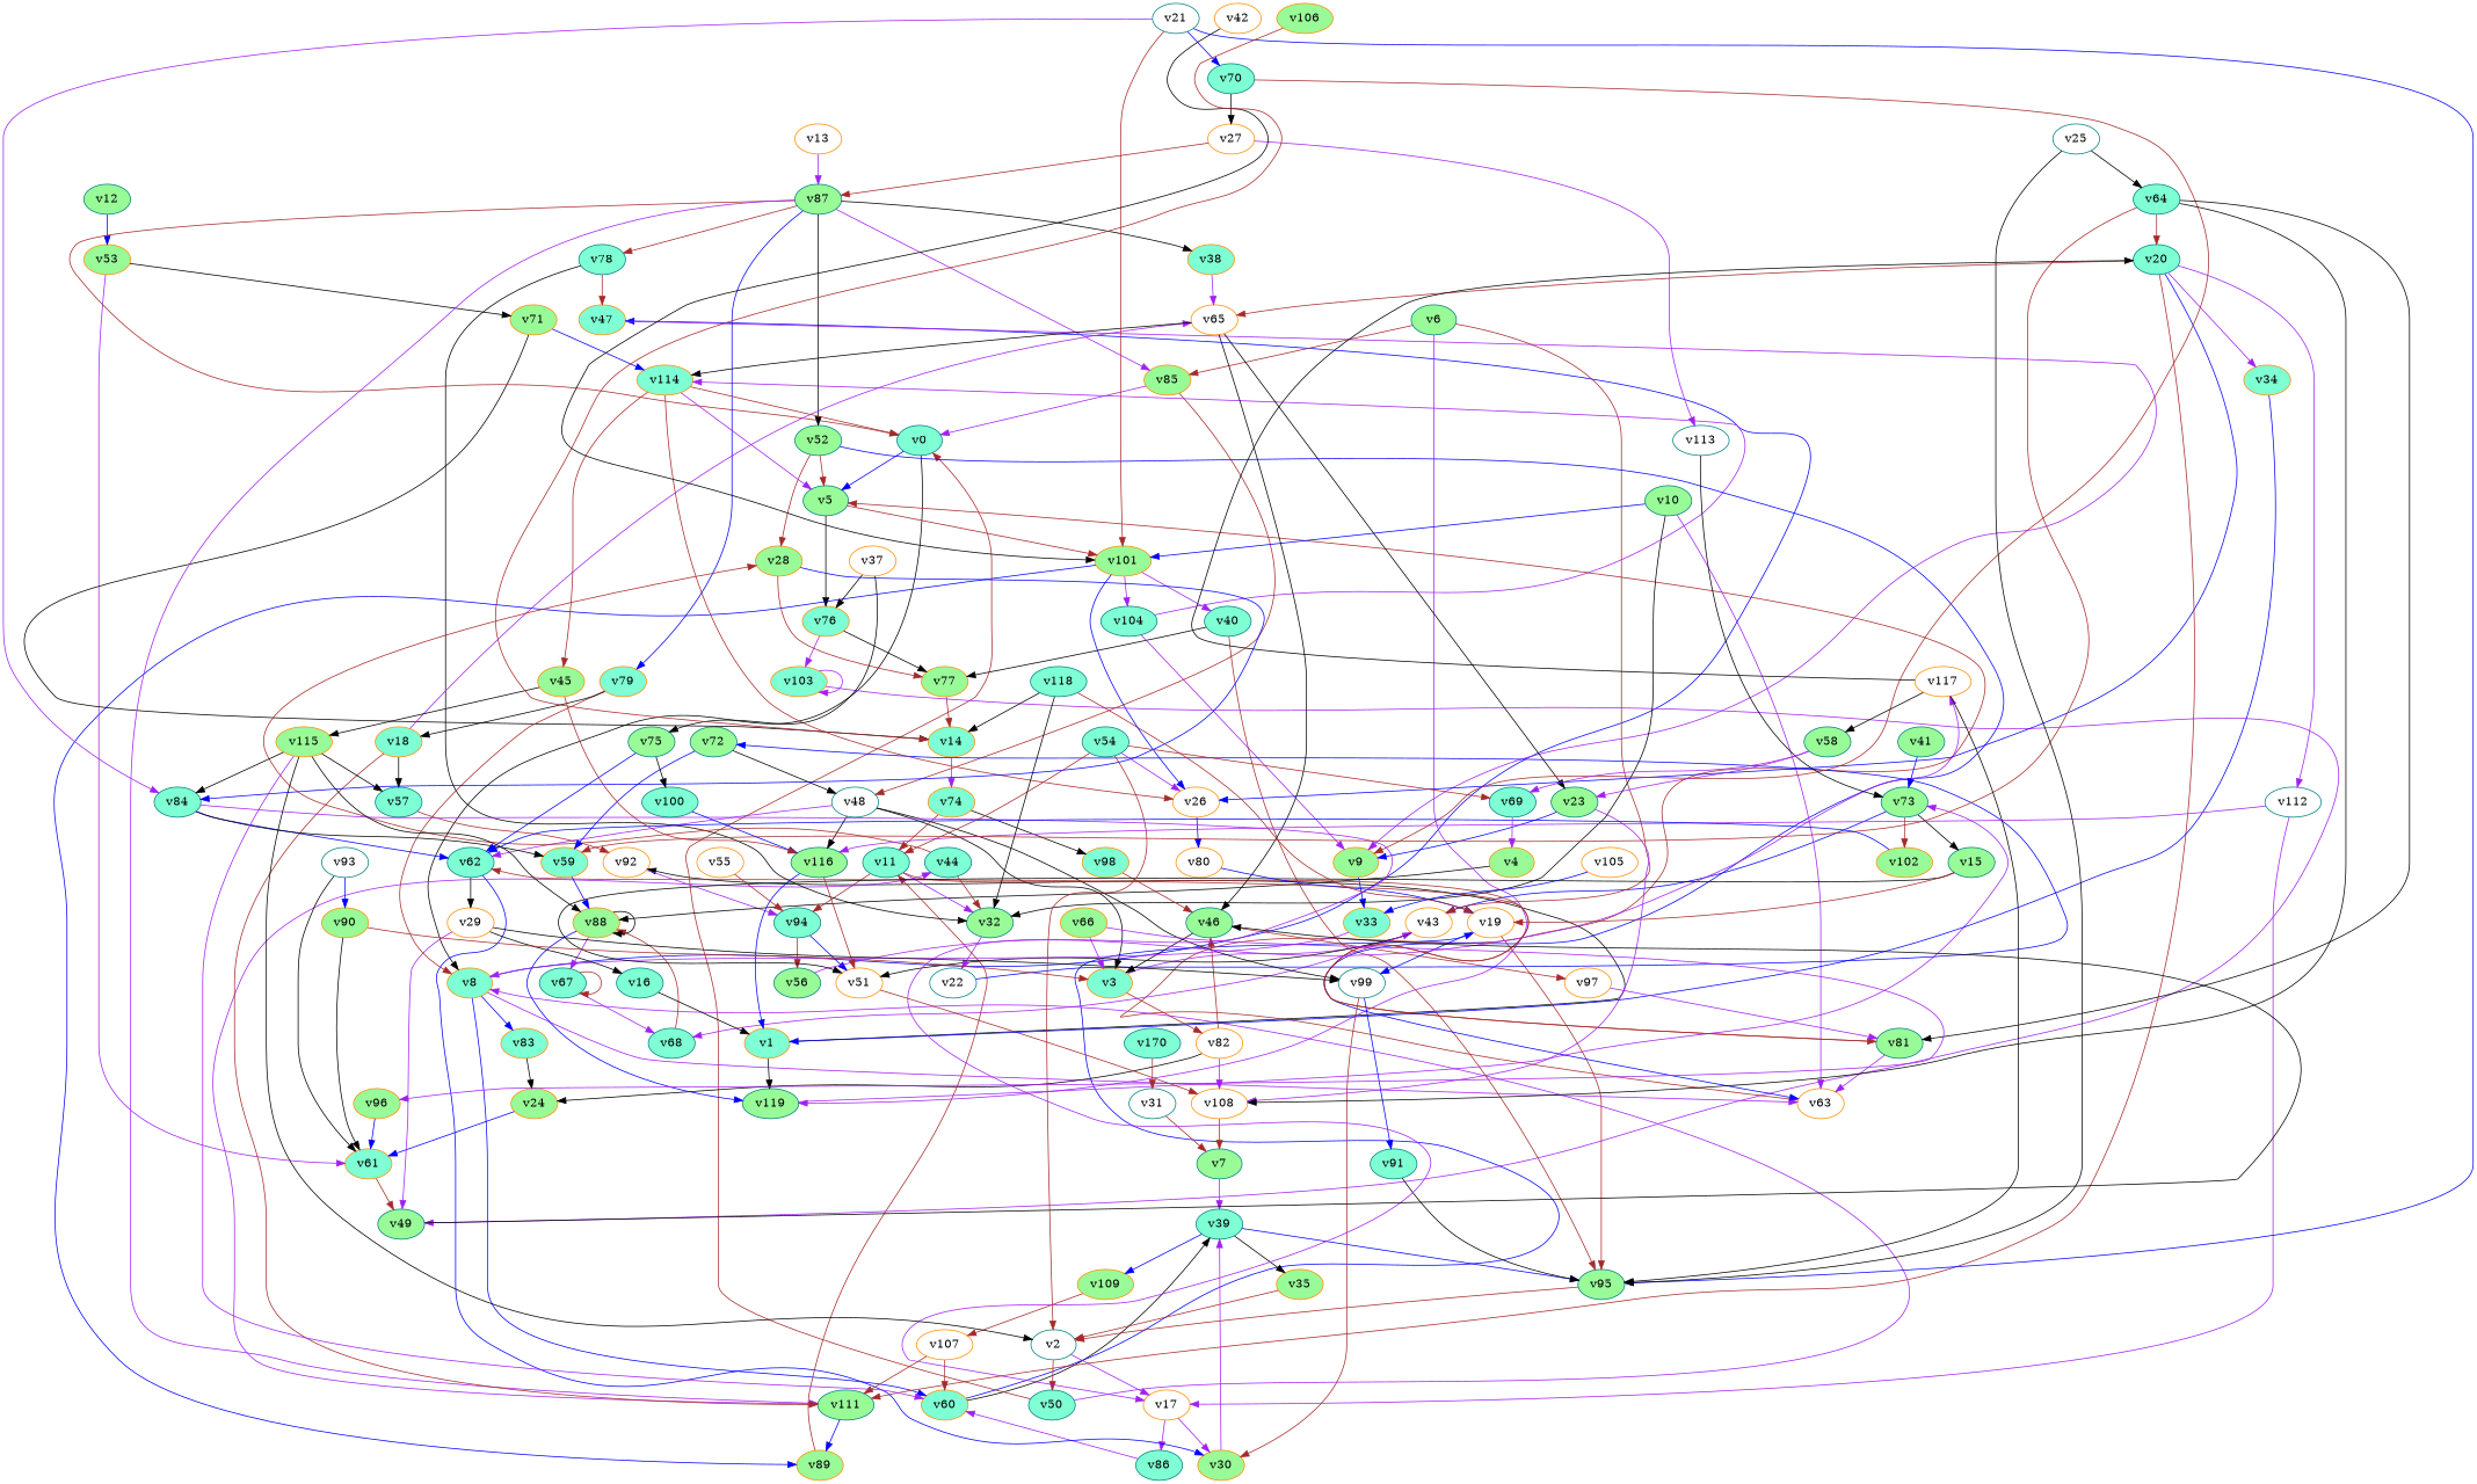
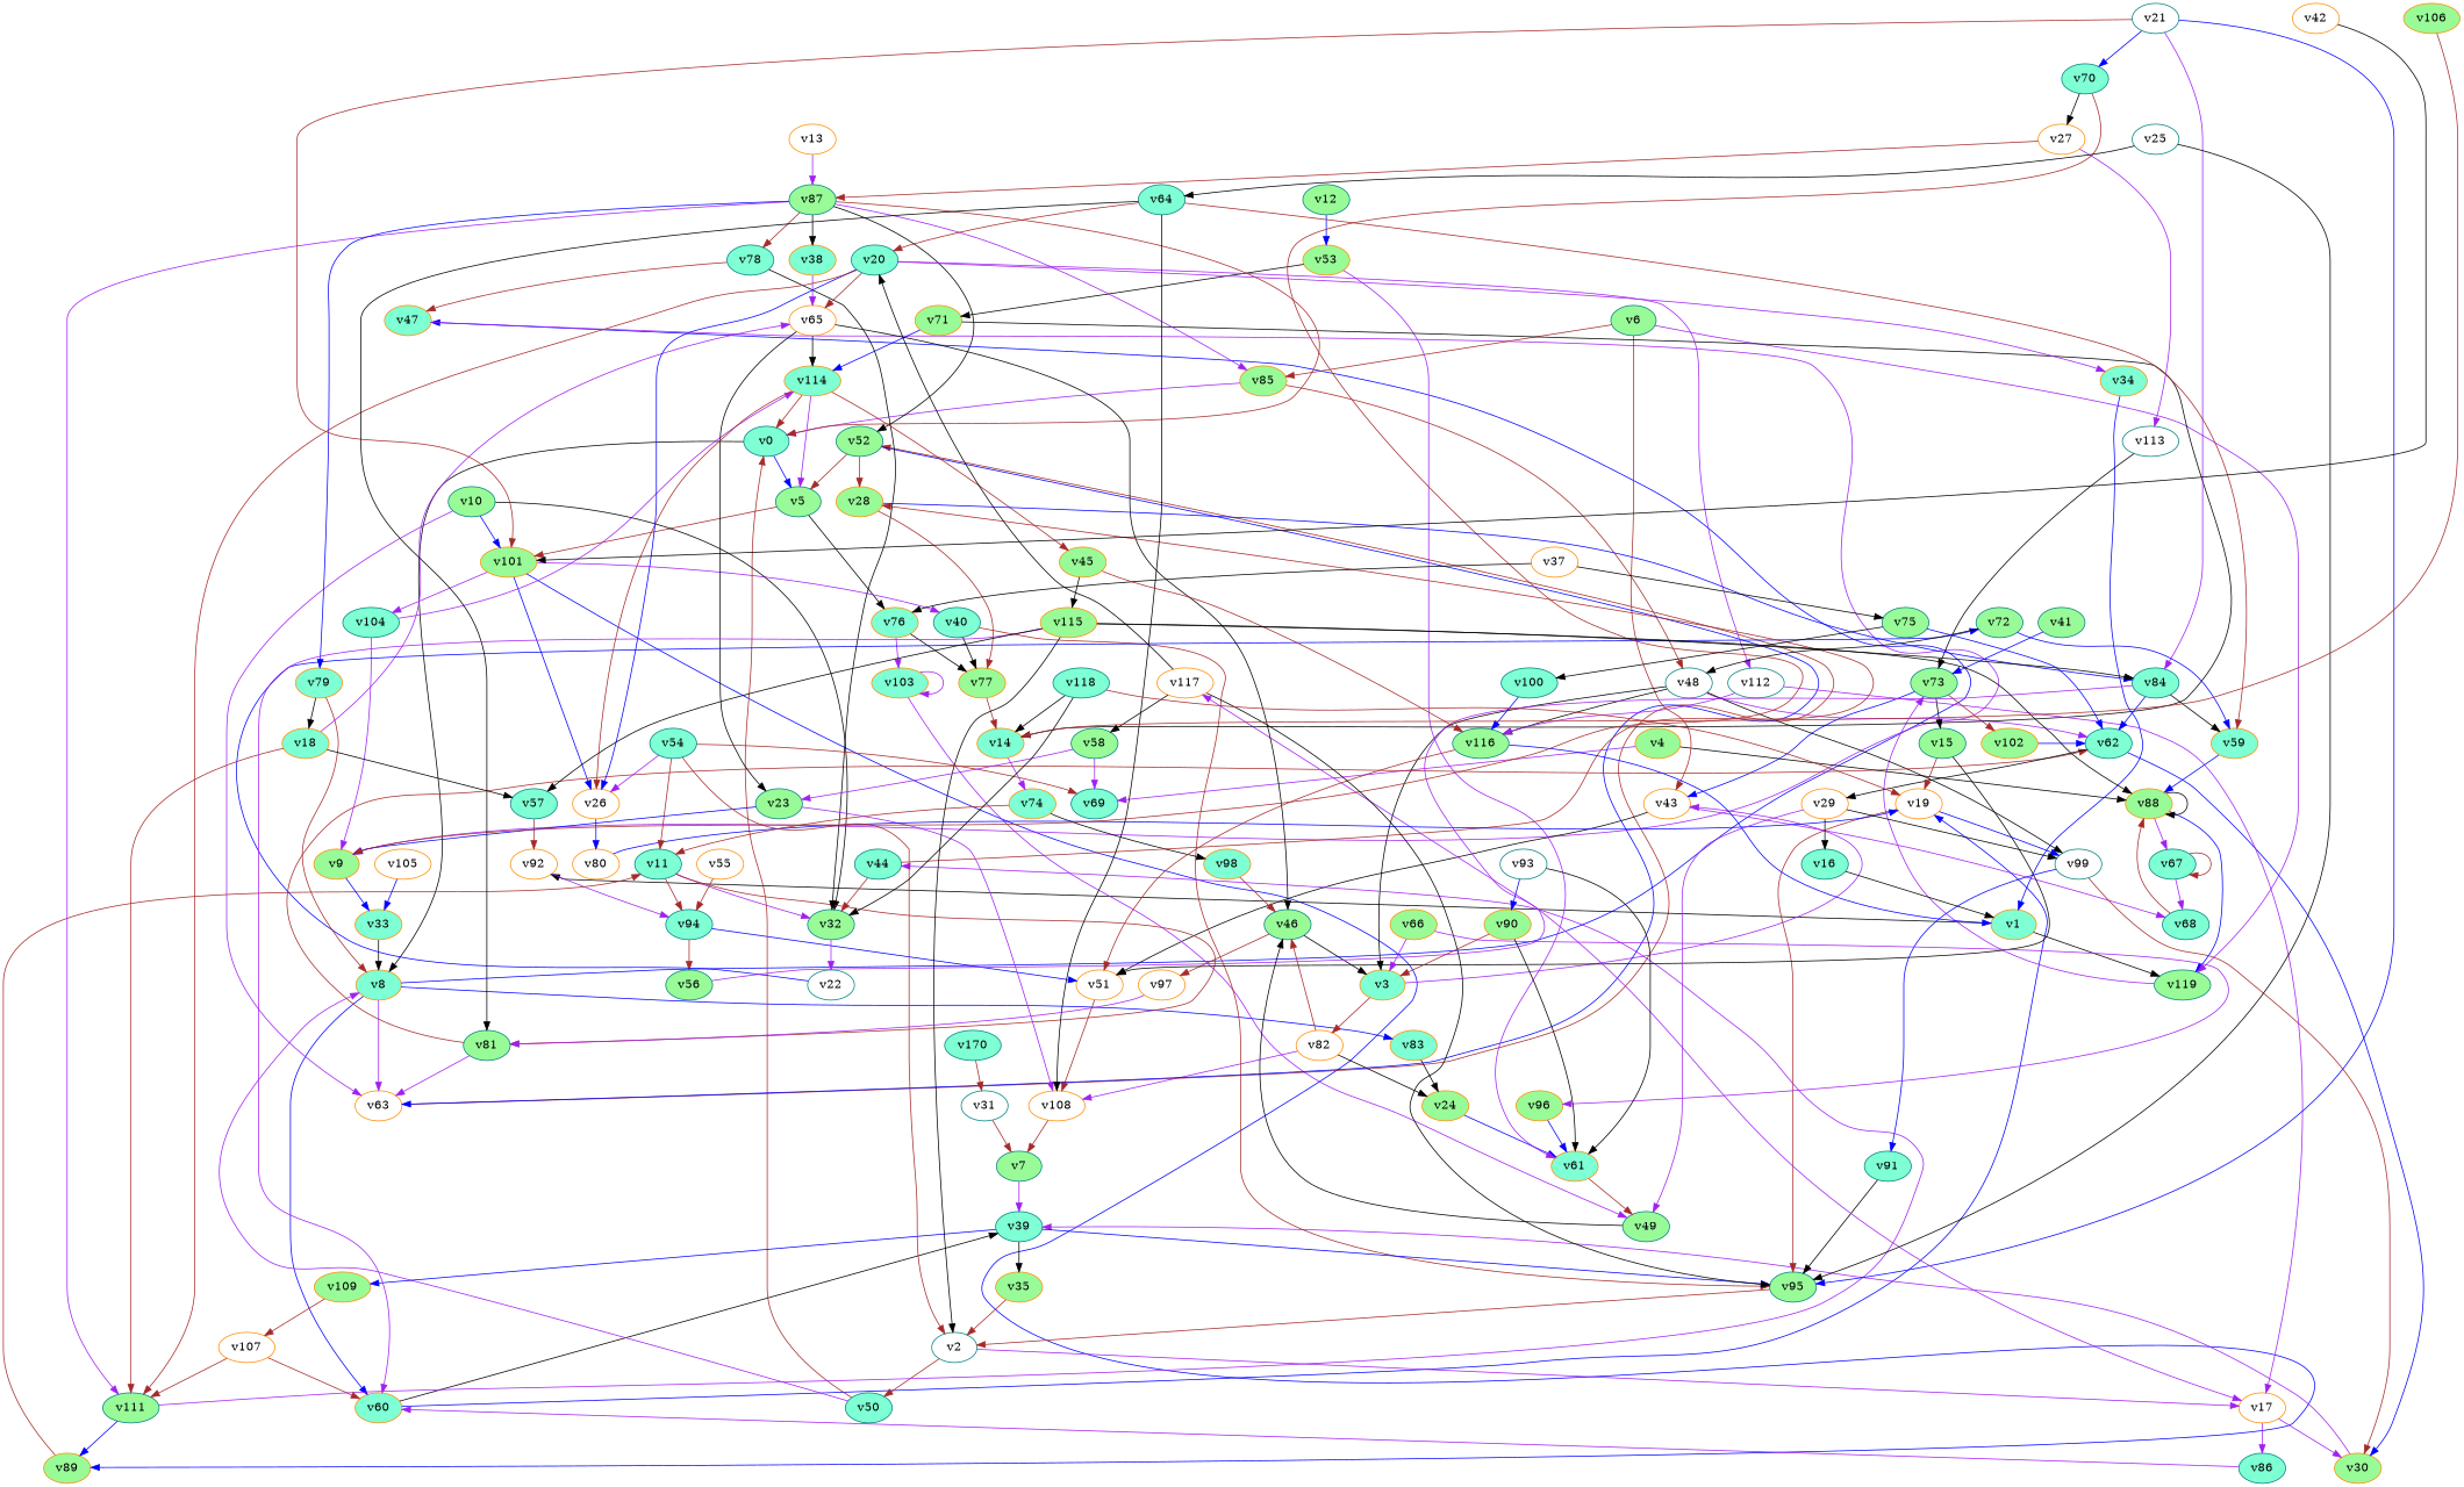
  digraph {
    node [color=darkorange fillcolor=aquamarine player=0 style=filled]
    edge [color=brown]
    v0 [color=teal player=1]
    v5 [color=teal fillcolor=palegreen]
    v8 [player=1]
    v76
    v101 [fillcolor=palegreen]
    v47
    v60 [player=1]
    v63 [fillcolor=white]
    v83 [player=1]
    v1 [player=1]
    v92 [fillcolor=white]
    v119 [color=teal fillcolor=palegreen]
    v94 [color=teal player=1]
    v73 [color=teal fillcolor=palegreen player=1]
    v2 [color=teal fillcolor=white player=1]
    v17 [fillcolor=white]
    v50 [color=teal]
    v30 [fillcolor=palegreen]
    v86 [color=teal player=1]
    v3
    v43 [fillcolor=white player=1]
    v82 [fillcolor=white player=1]
    v51 [fillcolor=white]
    v68 [color=teal]
    v108 [fillcolor=white]
    v24 [fillcolor=palegreen]
    v46 [color=teal fillcolor=palegreen player=1]
    v4 [fillcolor=palegreen player=1]
    v88 [fillcolor=palegreen player=1]
    v67 [color=teal]
    v77 [fillcolor=palegreen player=1]
    v103 [player=1]
    v26 [fillcolor=white player=1]
    v40 [color=teal]
    v89 [fillcolor=palegreen]
    v104 [color=teal]
    v6 [color=teal fillcolor=palegreen player=1]
    v85 [fillcolor=palegreen player=1]
    v48 [color=teal fillcolor=white player=1]
    v7 [color=teal fillcolor=palegreen player=1]
    v39 [color=teal]
    v95 [color=teal fillcolor=palegreen]
    v35 [fillcolor=palegreen]
    v109 [fillcolor=palegreen]
    v9 [fillcolor=palegreen player=1]
    v19 [fillcolor=white player=1]
    v52 [color=teal fillcolor=palegreen]
    v33 [player=1]
    v10 [color=teal fillcolor=palegreen player=1]
    v32 [color=teal fillcolor=palegreen player=1]
    v22 [color=teal fillcolor=white]
    v11 [color=teal player=1]
    v81 [color=teal fillcolor=palegreen player=1]
    v62 [color=teal player=1]
    v56 [color=teal fillcolor=palegreen player=1]
    v12 [color=teal fillcolor=palegreen player=1]
    v53 [fillcolor=palegreen player=1]
    v61
    v71 [fillcolor=palegreen player=1]
    v13 [fillcolor=white player=1]
    v87 [color=teal fillcolor=palegreen]
    v111 [color=teal fillcolor=palegreen player=1]
    v38 [player=1]
    v78 [color=teal]
    v79 [player=1]
    v14 [player=1]
    v74 [player=1]
    v98
    v15 [color=teal fillcolor=palegreen]
    v99 [color=teal fillcolor=white player=1]
    v16 [color=teal]
    v18 [player=1]
    v57 [color=teal player=1]
    v65 [fillcolor=white]
    v23 [color=teal fillcolor=palegreen]
    v114
    v44 [color=teal player=1]
    v91 [color=teal]
    v20 [color=teal player=1]
    v34
    v112 [color=teal fillcolor=white player=1]
    v80 [fillcolor=white]
    v116 [color=teal fillcolor=palegreen]
    v21 [color=teal fillcolor=white]
    v70 [color=teal player=1]
    v84 [color=teal]
    v27 [fillcolor=white player=1]
    v59
    v72 [color=teal fillcolor=palegreen]
    v49 [color=teal fillcolor=palegreen]
    v25 [color=teal fillcolor=white]
    v64 [color=teal]
    v113 [color=teal fillcolor=white player=1]
    v28 [fillcolor=palegreen]
    v29 [fillcolor=white]
    v31 [color=teal fillcolor=white player=1]
    v37 [fillcolor=white]
    v75 [color=teal fillcolor=palegreen]
    v100 [color=teal player=1]
    v107 [fillcolor=white player=1]
    v41 [color=teal fillcolor=palegreen]
    v102 [fillcolor=palegreen player=1]
    v42 [fillcolor=white]
    v45 [fillcolor=palegreen]
    v115 [fillcolor=palegreen]
    v97 [fillcolor=white]
    v54 [color=teal player=1]
    v69 [color=teal player=1]
    v55 [fillcolor=white]
    v117 [fillcolor=white]
    v58 [color=teal fillcolor=palegreen]
    v66 [fillcolor=palegreen player=1]
    v96 [fillcolor=palegreen player=1]
    v90 [fillcolor=palegreen]
    v93 [color=teal fillcolor=white player=1]
    v105 [fillcolor=white]
    v106 [fillcolor=palegreen player=1]
    n118 [color=teal label=v170]
    v118 [color=teal]
    v0 -> v5 [color=blue]
    v0 -> v8 [color=black]
    v5 -> v76 [color=black]
    v5 -> v101
    v8 -> v47 [color=blue constraint="t >= 5"]
    v8 -> v60 [color=blue]
    v8 -> v63 [color=purple]
    v8 -> v83 [color=blue]
    v76 -> v77 [color=black]
    v76 -> v103 [color=purple]
    v101 -> v26 [color=blue]
    v101 -> v40 [color=purple]
    v101 -> v89 [color=blue constraint="t mod 4 == 1"]
    v101 -> v104 [color=purple]
    v47 -> v9 [color=purple constraint="t mod 5 == 1"]
    v60 -> v39 [color=black]
    v60 -> v19 [color=blue constraint="t < 8"]
-   v63 -> v5 [constraint="t >= 2"]
+   v63 -> v52 [constraint="t >= 2"]
    v83 -> v24 [color=black]
    v1 -> v92 [color=black constraint="t mod 4 == 0"]
    v1 -> v119 [color=black]
    v92 -> v94 [color=purple]
    v119 -> v73 [color=purple constraint="t < 11"]
    v94 -> v51 [color=blue]
    v94 -> v56
    v73 -> v43 [color=blue]
    v73 -> v15 [color=black]
    v73 -> v102
    v2 -> v17 [color=purple]
    v2 -> v50
    v17 -> v30 [color=purple]
    v17 -> v86 [color=purple]
    v50 -> v0
    v50 -> v8 [color=purple constraint="t mod 4 == 0"]
    v30 -> v39 [color=purple]
    v86 -> v60 [color=purple constraint="t mod 2 == 0"]
    v3 -> v43 [color=purple constraint="t mod 4 == 1"]
    v3 -> v82
    v43 -> v51 [color=black]
    v43 -> v68 [color=purple]
    v82 -> v108 [color=purple]
    v82 -> v24 [color=black]
    v82 -> v46
    v51 -> v108
    v68 -> v88
    v108 -> v7
    v24 -> v61 [color=blue]
    v46 -> v3 [color=black]
    v46 -> v97
    v4 -> v88 [color=black]
    v88 -> v119 [color=blue]
    v88 -> v88 [color=black]
    v88 -> v67 [color=purple]
    v67 -> v68 [color=purple]
    v67 -> v67 [constraint="t < 6"]
    v77 -> v14
    v103 -> v103 [color=purple]
    v103 -> v49 [color=purple constraint="t < 8"]
    v26 -> v80 [color=blue]
    v40 -> v77 [color=black]
    v40 -> v95
    v89 -> v11
    v104 -> v9 [color=purple]
    v104 -> v114 [color=purple constraint="t >= 5"]
    v6 -> v119 [color=purple]
    v6 -> v43
    v6 -> v85
    v85 -> v0 [color=purple]
    v85 -> v48
    v48 -> v3 [color=black]
    v48 -> v62 [color=purple]
    v48 -> v99 [color=black]
    v48 -> v116 [color=black]
    v7 -> v39 [color=purple]
    v39 -> v95 [color=blue]
    v39 -> v35 [color=black]
    v39 -> v109 [color=blue]
    v95 -> v2 [constraint="t mod 5 == 3"]
    v35 -> v2
    v109 -> v107
    v9 -> v33 [color=blue]
    v19 -> v95
    v19 -> v99 [color=blue]
    v52 -> v5
    v52 -> v63 [color=blue constraint="t >= 1"]
    v52 -> v28
-   v33 -> v8 [color=purple]
+   v33 -> v8 [color=black]
    v10 -> v101 [color=blue]
    v10 -> v63 [color=purple]
    v10 -> v32 [color=black]
    v32 -> v22 [color=purple]
    v22 -> v72 [color=blue constraint="t < 13"]
    v11 -> v94
    v11 -> v32 [color=purple]
    v11 -> v81 [constraint="t >= 4"]
    v81 -> v63 [color=purple]
    v81 -> v62 [constraint="t < 12"]
    v62 -> v30 [color=blue]
    v62 -> v29 [color=black]
    v56 -> v117 [color=purple constraint="t mod 4 == 3"]
    v12 -> v53 [color=blue]
    v53 -> v61 [color=purple]
    v53 -> v71 [color=black]
    v61 -> v49
    v71 -> v14 [color=black constraint="t < 6"]
    v71 -> v114 [color=blue]
    v13 -> v87 [color=purple]
    v87 -> v0 [constraint="t mod 5 == 0"]
    v87 -> v85 [color=purple]
    v87 -> v52 [color=black]
    v87 -> v111 [color=purple]
    v87 -> v38 [color=black]
    v87 -> v78
    v87 -> v79 [color=blue]
    v111 -> v89 [color=blue]
    v111 -> v44 [color=purple constraint="t mod 3 == 0"]
    v38 -> v65 [color=purple]
    v78 -> v47
    v78 -> v32 [color=black]
    v79 -> v8
    v79 -> v18 [color=black]
    v14 -> v74 [color=purple]
    v74 -> v11
    v74 -> v98 [color=black]
    v98 -> v46
    v15 -> v51 [color=black constraint="t < 9"]
    v15 -> v19
    v99 -> v30
    v99 -> v91 [color=blue]
    v16 -> v1 [color=black]
    v18 -> v111
    v18 -> v57 [color=black]
    v18 -> v65 [color=purple constraint="t < 10"]
    v57 -> v92
    v65 -> v46 [color=black]
    v65 -> v23 [color=black]
    v65 -> v114 [color=black]
    v23 -> v108 [color=purple]
    v23 -> v9 [color=blue]
    v114 -> v0
    v114 -> v5 [color=purple]
    v114 -> v26
    v114 -> v45
    v44 -> v32
    v44 -> v28 [constraint="t >= 3"]
    v91 -> v95 [color=black]
    v20 -> v26 [color=blue]
    v20 -> v111
    v20 -> v65
    v20 -> v34 [color=purple]
    v20 -> v112 [color=purple]
    v34 -> v1 [color=blue]
    v112 -> v17 [color=purple]
    v112 -> v116 [color=purple]
    v80 -> v19 [color=blue constraint="t mod 2 == 0"]
    v116 -> v1 [color=blue]
    v116 -> v51
    v21 -> v101
    v21 -> v95 [color=blue]
    v21 -> v70 [color=blue]
    v21 -> v84 [color=purple]
    v70 -> v9 [constraint="t < 10"]
    v70 -> v27 [color=black]
    v84 -> v17 [color=purple constraint="t >= 3"]
    v84 -> v62 [color=blue]
    v84 -> v59 [color=black]
    v27 -> v87
    v27 -> v113 [color=purple]
    v59 -> v88 [color=blue]
    v72 -> v48 [color=black]
    v72 -> v59 [color=blue]
    v49 -> v46 [color=black constraint="t < 11"]
    v25 -> v95 [color=black]
    v25 -> v64 [color=black]
    v64 -> v108 [color=black]
    v64 -> v81 [color=black]
    v64 -> v20
    v64 -> v59
    v113 -> v73 [color=black]
    v28 -> v77
    v28 -> v84 [color=blue constraint="t >= 5"]
    v29 -> v99 [color=black]
    v29 -> v16 [color=black]
    v29 -> v49 [color=purple]
    v31 -> v7
    v37 -> v76 [color=black]
    v37 -> v75 [color=black]
    v75 -> v62 [color=blue]
    v75 -> v100 [color=black]
    v100 -> v116 [color=blue]
    v107 -> v60
    v107 -> v111
    v41 -> v73 [color=blue]
    v102 -> v62 [color=blue constraint="t >= 2"]
    v42 -> v101 [color=black constraint="t mod 3 == 0"]
    v45 -> v116
    v45 -> v115 [color=black]
    v115 -> v60 [color=purple]
    v115 -> v2 [color=black]
    v115 -> v88 [color=black]
    v115 -> v57 [color=black]
    v115 -> v84 [color=black]
    v97 -> v81 [color=purple]
    v54 -> v2
    v54 -> v26 [color=purple]
    v54 -> v11
    v54 -> v69
-   v69 -> v4 [color=purple]
+   v4 -> v69 [color=purple]
    v55 -> v94
    v117 -> v95 [color=black]
    v117 -> v20 [color=black constraint="t >= 4"]
    v117 -> v58 [color=black]
    v58 -> v23 [color=purple]
    v58 -> v69 [color=purple]
    v66 -> v3 [color=purple]
    v66 -> v96 [color=purple constraint="t mod 3 == 1"]
    v96 -> v61 [color=blue]
    v90 -> v3
    v90 -> v61 [color=black]
    v93 -> v61 [color=black]
    v93 -> v90 [color=blue]
    v105 -> v33 [color=blue]
    v106 -> v14 [constraint="t < 8"]
    n118 -> v31
    v118 -> v19
    v118 -> v32 [color=black]
    v118 -> v14 [color=black]
  }
